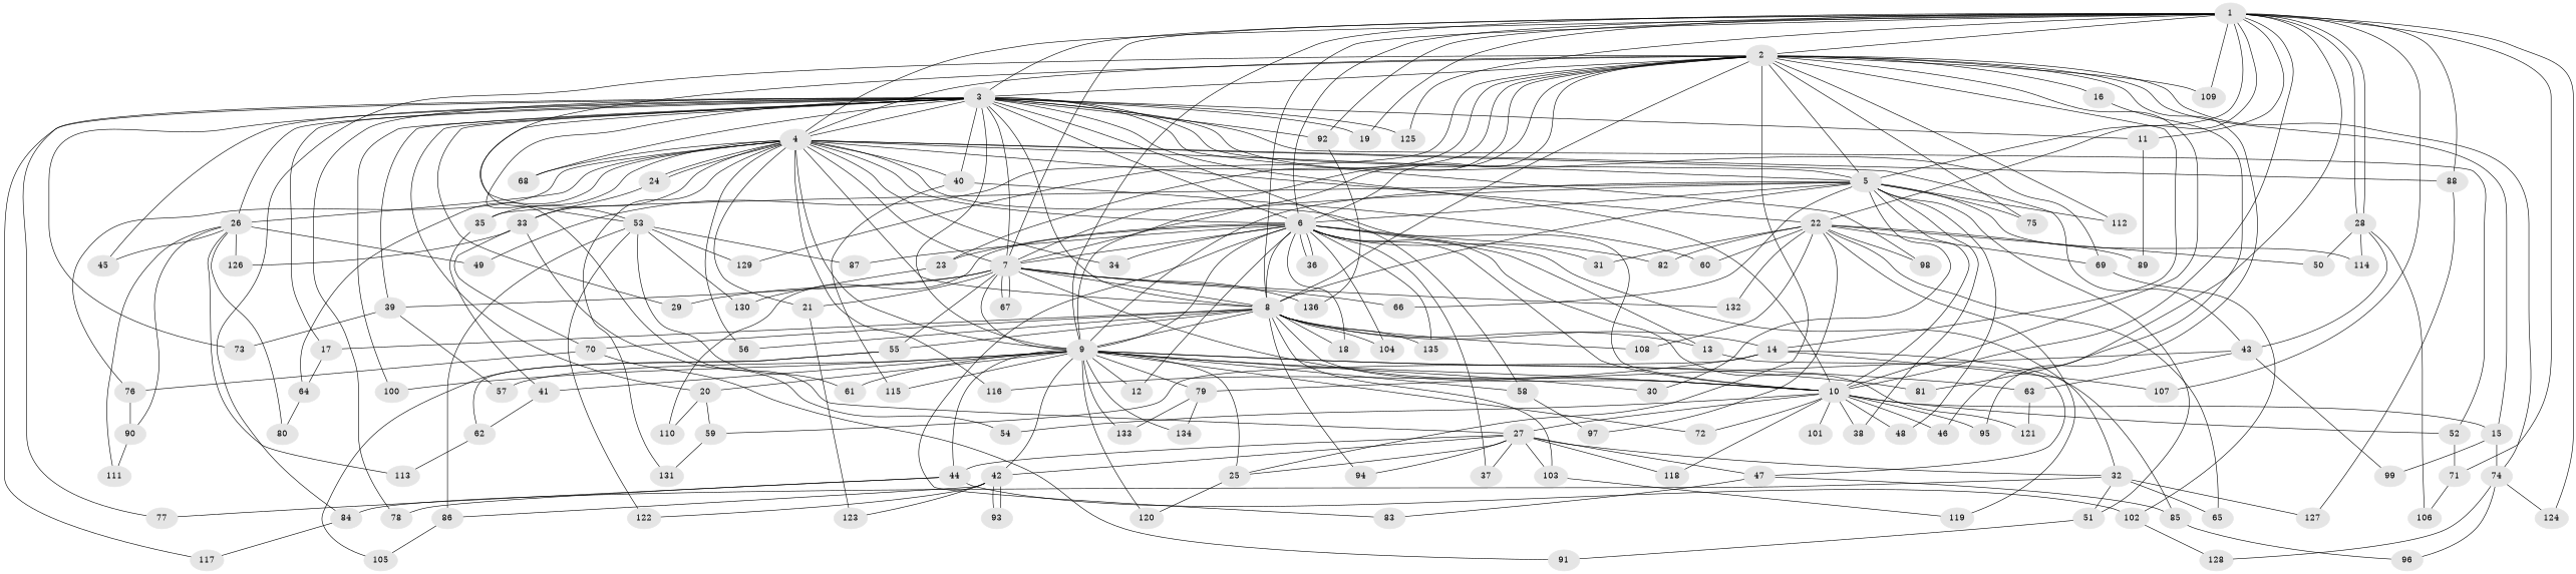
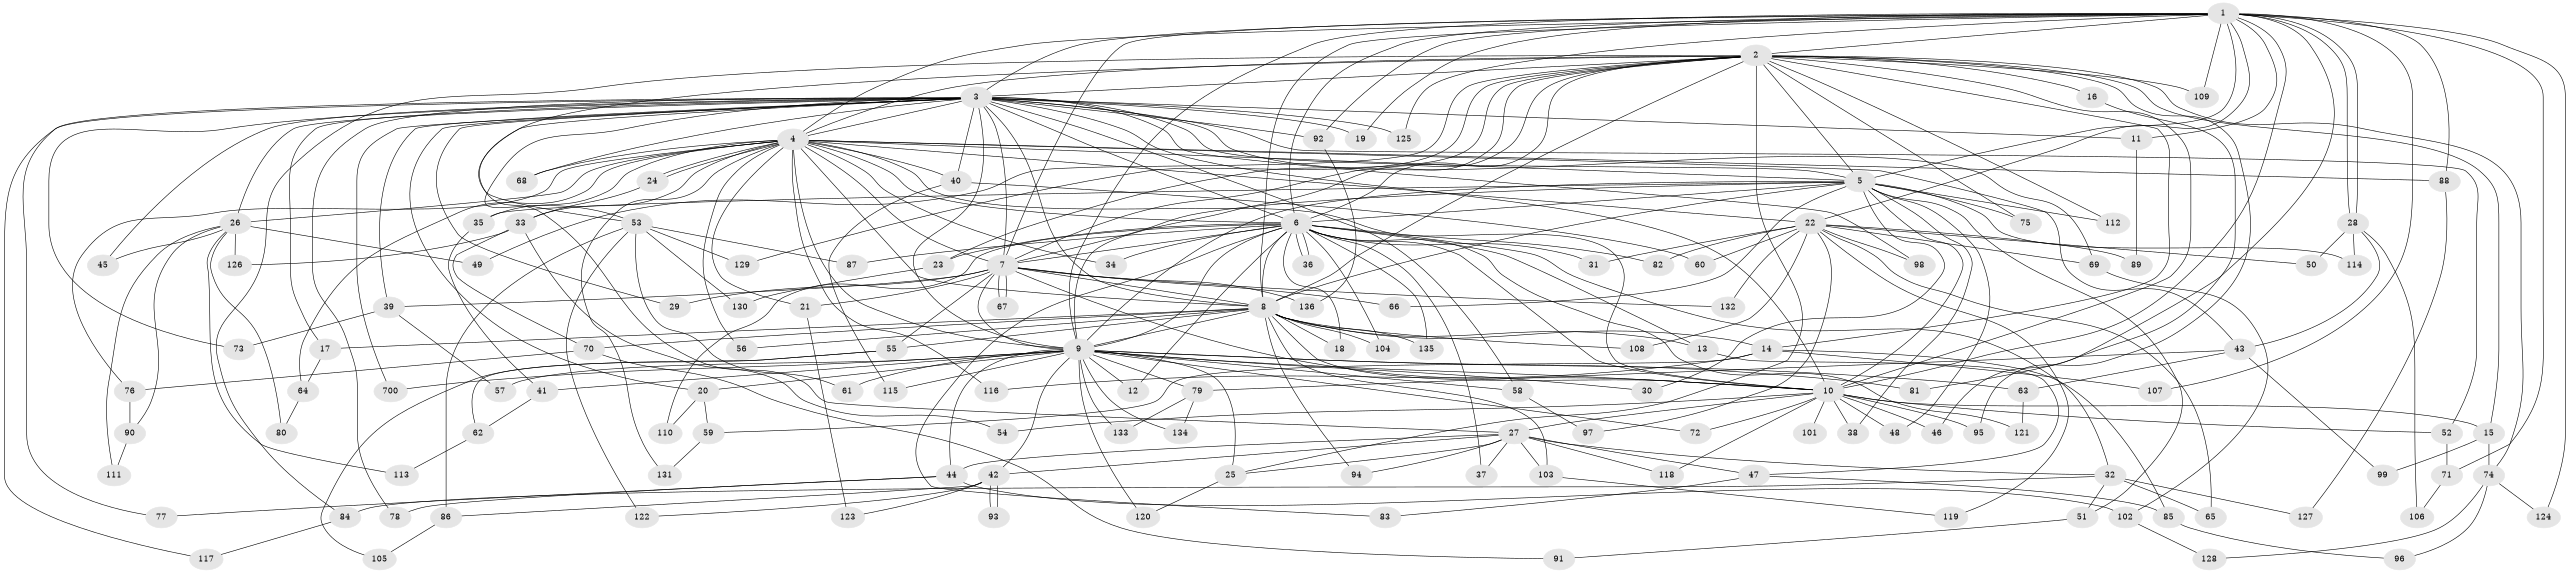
  graph {
    node [color=gray90 style=filled]
    1
    2
    3
    4
    5
    6
    7
    8
    9
    10
    11
    19
    22
    28
    71
    81
    88
    92
    107
    109
    124
    125
    14
    15
    16
    23
    25
    49
    53
    74
    75
    84
    95
    112
    129
    17
    20
    26
    27
    29
    39
    40
    45
    52
    58
    68
    69
    73
    77
    78
    98
-   100
+   100 [label=700]
    117
    21
    24
    33
    34
    35
    43
    56
    64
    76
    116
    131
    30
    38
    48
    51
    66
    114
    12
    13
    18
    31
    32
    36
    37
    82
    83
    87
    104
    110
    121
    135
    55
    67
    132
    136
    70
    94
    103
    108
    41
    42
    44
    57
    61
    63
    72
    79
    115
    120
    133
    134
    46
    54
    101
    118
    89
    50
    60
    65
    97
    119
    106
    127
    59
    85
    99
    130
    86
    122
    96
    128
    80
    90
    111
    113
    126
    47
    102
    123
    91
    62
    105
    93
    1 -- 2
    1 -- 3
    1 -- 4
    1 -- 5
    1 -- 6
    1 -- 7
    1 -- 8
    1 -- 9
    1 -- 10
    1 -- 11
    1 -- 19
    1 -- 22
    1 -- 28
    1 -- 28
    1 -- 71
    1 -- 81
    1 -- 88
    1 -- 92
    1 -- 107
    1 -- 109
    1 -- 124
    1 -- 125
    2 -- 3
    2 -- 4
    2 -- 5
    2 -- 6
    2 -- 7
    2 -- 8
    2 -- 9
    2 -- 10
    2 -- 109
    2 -- 14
    2 -- 15
    2 -- 16
    2 -- 23
    2 -- 25
    2 -- 49
    2 -- 53
    2 -- 74
    2 -- 75
    2 -- 84
    2 -- 95
    2 -- 112
    2 -- 129
    3 -- 4
    3 -- 5
    3 -- 6
    3 -- 7
    3 -- 8
    3 -- 9
    3 -- 10
    3 -- 11
    3 -- 19
    3 -- 92
    3 -- 125
    3 -- 53
    3 -- 17
    3 -- 20
    3 -- 26
    3 -- 27
    3 -- 29
    3 -- 39
    3 -- 40
    3 -- 45
    3 -- 52
    3 -- 58
    3 -- 68
    3 -- 69
    3 -- 73
    3 -- 77
    3 -- 78
    3 -- 98
    3 -- 100
    3 -- 117
    4 -- 5
    4 -- 6
    4 -- 7
    4 -- 8
    4 -- 9
    4 -- 10
    4 -- 22
    4 -- 88
    4 -- 26
    4 -- 40
    4 -- 68
    4 -- 21
    4 -- 24
    4 -- 24
    4 -- 33
    4 -- 34
    4 -- 35
    4 -- 43
    4 -- 56
    4 -- 64
    4 -- 76
    4 -- 116
    4 -- 131
    5 -- 6
    5 -- 7
    5 -- 8
    5 -- 9
    5 -- 10
    5 -- 75
    5 -- 112
    5 -- 35
    5 -- 30
    5 -- 38
    5 -- 48
    5 -- 51
    5 -- 66
    5 -- 114
    6 -- 7
    6 -- 8
    6 -- 9
    6 -- 10
    6 -- 23
    6 -- 34
    6 -- 12
    6 -- 13
    6 -- 18
    6 -- 31
    6 -- 32
    6 -- 36
    6 -- 36
    6 -- 37
    6 -- 82
    6 -- 83
    6 -- 87
    6 -- 104
    6 -- 110
    6 -- 121
    6 -- 135
    7 -- 8
    7 -- 9
    7 -- 10
    7 -- 29
    7 -- 39
    7 -- 21
    7 -- 66
    7 -- 55
    7 -- 67
    7 -- 67
    7 -- 132
    7 -- 136
    8 -- 9
    8 -- 10
    8 -- 14
    8 -- 17
    8 -- 56
    8 -- 13
    8 -- 18
    8 -- 104
    8 -- 135
    8 -- 55
    8 -- 70
    8 -- 94
    8 -- 103
    8 -- 108
    9 -- 10
    9 -- 81
    9 -- 25
    9 -- 20
    9 -- 58
    9 -- 100
    9 -- 30
    9 -- 12
    9 -- 41
    9 -- 42
    9 -- 44
    9 -- 57
    9 -- 61
    9 -- 63
    9 -- 72
    9 -- 79
    9 -- 115
    9 -- 120
    9 -- 133
    9 -- 134
    10 -- 15
    10 -- 95
    10 -- 27
    10 -- 52
    10 -- 38
    10 -- 48
    10 -- 72
    10 -- 46
    10 -- 54
    10 -- 101
    10 -- 118
    11 -- 89
    22 -- 69
    22 -- 98
    22 -- 31
    22 -- 82
    22 -- 132
    22 -- 108
    22 -- 89
    22 -- 50
    22 -- 60
    22 -- 65
    22 -- 97
    22 -- 119
    28 -- 43
    28 -- 114
    28 -- 50
    28 -- 106
    71 -- 106
    88 -- 127
    92 -- 136
    14 -- 107
    14 -- 116
    14 -- 59
    14 -- 85
    15 -- 74
    15 -- 99
    16 -- 46
    23 -- 130
    25 -- 120
    53 -- 129
    53 -- 87
    53 -- 61
    53 -- 130
    53 -- 86
    53 -- 122
    74 -- 124
    74 -- 96
    74 -- 128
    84 -- 117
    17 -- 64
    20 -- 110
    20 -- 59
    26 -- 49
    26 -- 45
    26 -- 80
    26 -- 90
    26 -- 111
    26 -- 113
    26 -- 126
    27 -- 25
    27 -- 32
    27 -- 37
    27 -- 94
    27 -- 103
    27 -- 42
    27 -- 44
    27 -- 118
    27 -- 47
    39 -- 73
    39 -- 57
    40 -- 115
    40 -- 60
    52 -- 71
    58 -- 97
    69 -- 102
    21 -- 123
    24 -- 33
    33 -- 70
    33 -- 54
    33 -- 126
    35 -- 41
    43 -- 63
    43 -- 79
    43 -- 99
    64 -- 80
    76 -- 90
    51 -- 91
    13 -- 47
    32 -- 84
    32 -- 51
    32 -- 65
    32 -- 127
    55 -- 62
    55 -- 105
    70 -- 76
    70 -- 91
    103 -- 119
    41 -- 62
    42 -- 86
    42 -- 122
    42 -- 123
    42 -- 93
    42 -- 93
    44 -- 77
    44 -- 78
    44 -- 102
    63 -- 121
    79 -- 133
    79 -- 134
    59 -- 131
    85 -- 96
    86 -- 105
    90 -- 111
    47 -- 83
    47 -- 85
    102 -- 128
    62 -- 113
  }
